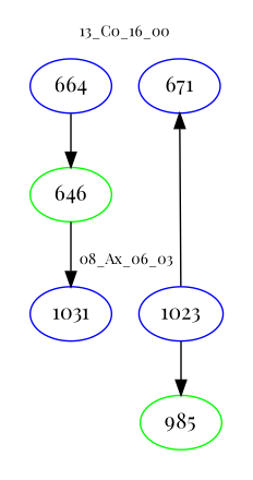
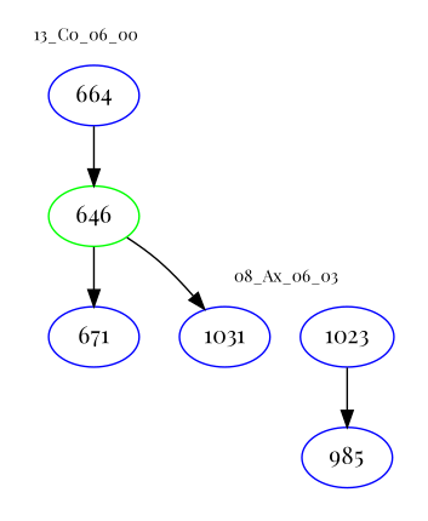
  digraph {
    fontname="Playfair Display"
    node [color=blue fontname="Playfair Display"]
    edge [color=black fontname="Playfair Display"]
    n1 [label=1023]
-   n2 [color=green label=985]
+   n2 [label=985]
    n3 [label=1031]
    n4 [label=664]
    n5 [color=green label=646]
    n6 [label=671]
    subgraph cluster_1 {
      color=white
      fontsize=10
      label="08_Ax_06_03"
      n1
      n2
      n3
    }
    subgraph cluster_2 {
      color=white
      fontsize=10
-     label="13_C0_16_00"
+     label="13_C0_06_00"
      n4
      n5
      n6
    }
    n1 -> n2
    n4 -> n5
    n5 -> n3
-   n1 -> n6
+   n5 -> n6
  }
